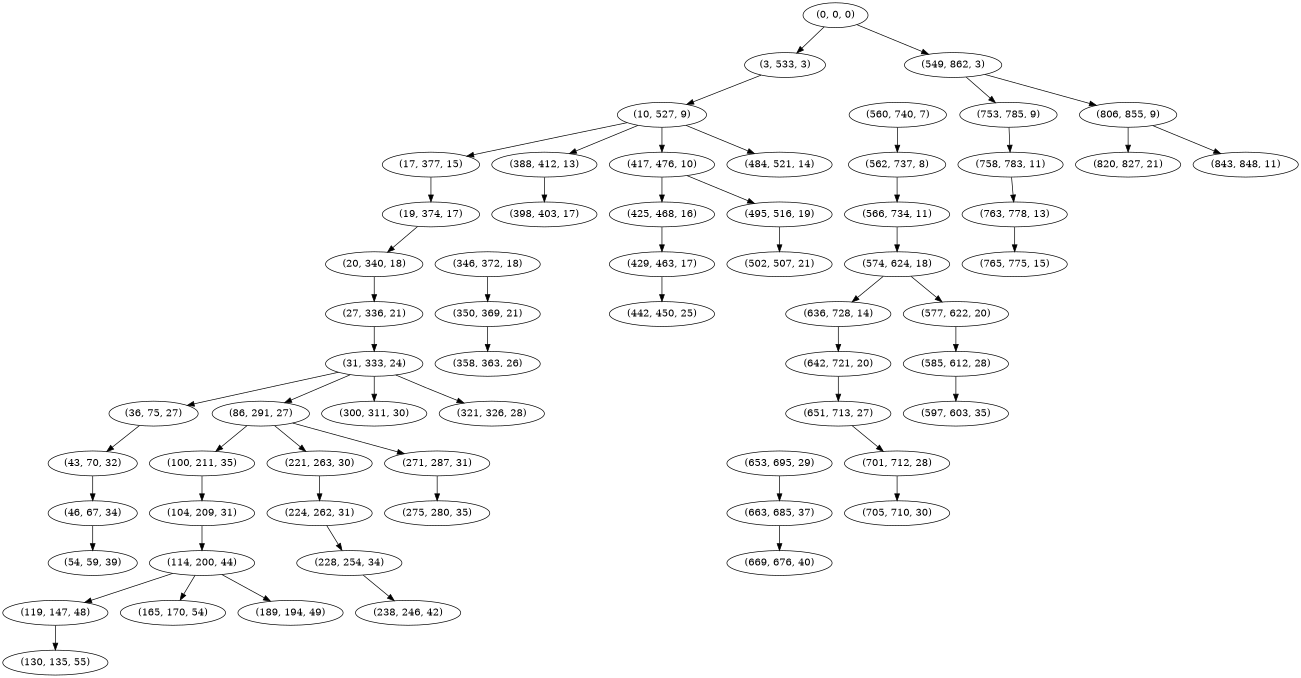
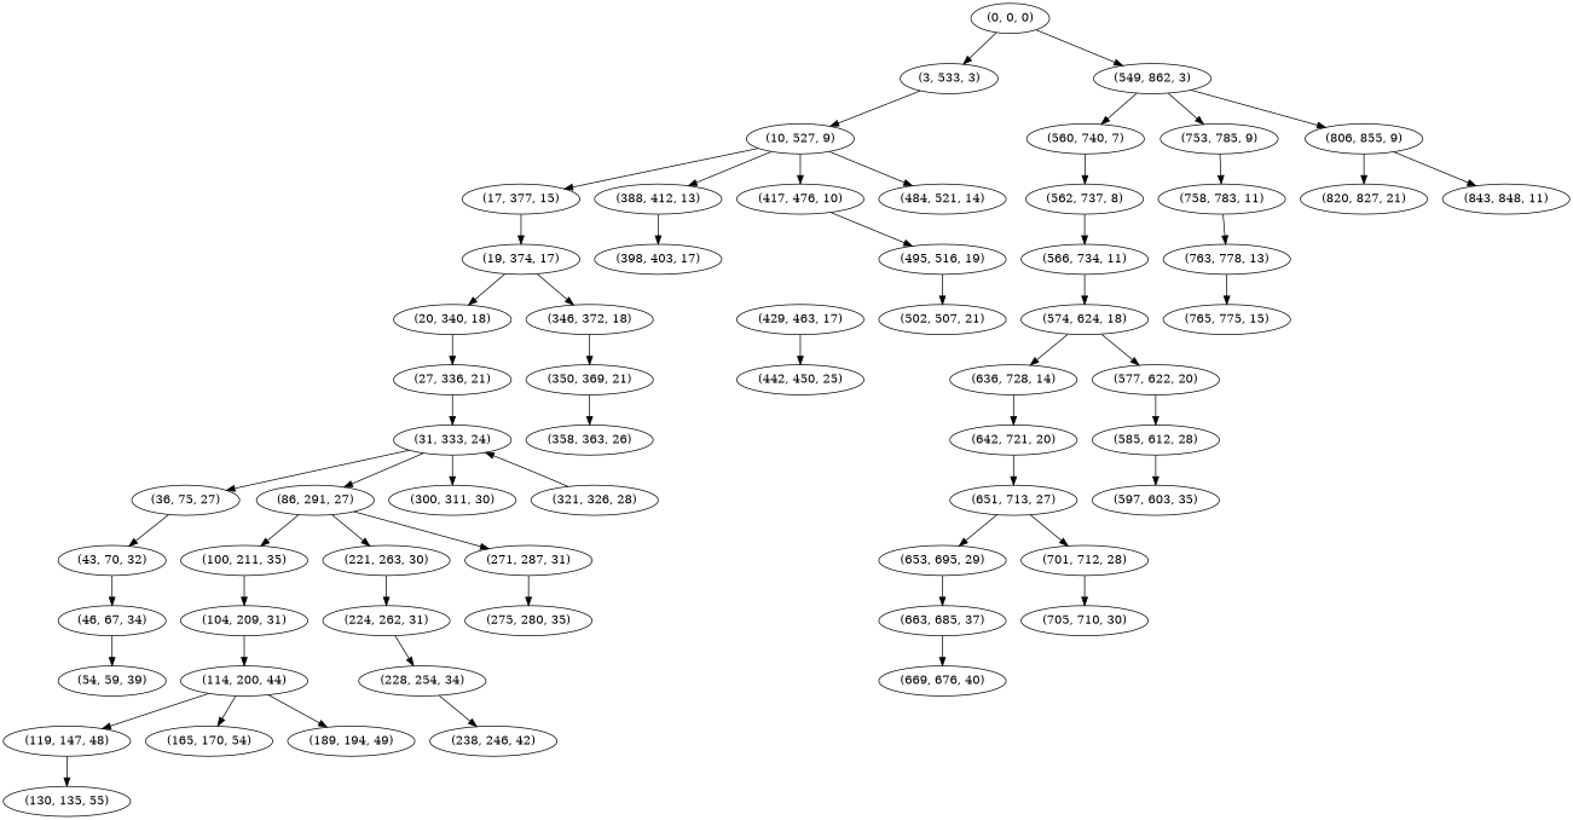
  digraph {
    "(0, 0, 0)"
    "(3, 533, 3)"
    "(549, 862, 3)"
    "(10, 527, 9)"
    "(560, 740, 7)"
    "(753, 785, 9)"
    "(806, 855, 9)"
    "(17, 377, 15)"
    "(388, 412, 13)"
    "(417, 476, 10)"
    "(484, 521, 14)"
    "(19, 374, 17)"
    "(398, 403, 17)"
-   "(425, 468, 16)"
    "(495, 516, 19)"
    "(20, 340, 18)"
    "(346, 372, 18)"
    "(27, 336, 21)"
    "(350, 369, 21)"
    "(31, 333, 24)"
    "(36, 75, 27)"
    "(86, 291, 27)"
    "(300, 311, 30)"
    "(321, 326, 28)"
    "(43, 70, 32)"
    "(100, 211, 35)"
    "(221, 263, 30)"
    "(271, 287, 31)"
    "(46, 67, 34)"
    "(54, 59, 39)"
    n31 [label="(104, 209, 31)"]
    "(224, 262, 31)"
    "(275, 280, 35)"
    "(114, 200, 44)"
    "(119, 147, 48)"
    "(165, 170, 54)"
    "(189, 194, 49)"
    "(130, 135, 55)"
    "(228, 254, 34)"
    "(238, 246, 42)"
    "(358, 363, 26)"
    "(429, 463, 17)"
    "(442, 450, 25)"
    "(502, 507, 21)"
    "(562, 737, 8)"
    "(758, 783, 11)"
    "(820, 827, 21)"
    "(843, 848, 11)"
    "(566, 734, 11)"
    "(574, 624, 18)"
    "(636, 728, 14)"
    "(577, 622, 20)"
    "(642, 721, 20)"
    "(585, 612, 28)"
    "(597, 603, 35)"
    "(651, 713, 27)"
    "(653, 695, 29)"
    "(701, 712, 28)"
    "(663, 685, 37)"
    "(705, 710, 30)"
    "(669, 676, 40)"
    "(763, 778, 13)"
    "(765, 775, 15)"
    "(0, 0, 0)" -> "(3, 533, 3)"
    "(0, 0, 0)" -> "(549, 862, 3)"
    "(3, 533, 3)" -> "(10, 527, 9)"
+   "(549, 862, 3)" -> "(560, 740, 7)"
    "(549, 862, 3)" -> "(753, 785, 9)"
    "(549, 862, 3)" -> "(806, 855, 9)"
    "(10, 527, 9)" -> "(17, 377, 15)"
    "(10, 527, 9)" -> "(388, 412, 13)"
    "(10, 527, 9)" -> "(417, 476, 10)"
    "(10, 527, 9)" -> "(484, 521, 14)"
    "(560, 740, 7)" -> "(562, 737, 8)"
    "(753, 785, 9)" -> "(758, 783, 11)"
    "(806, 855, 9)" -> "(820, 827, 21)"
    "(806, 855, 9)" -> "(843, 848, 11)"
    "(17, 377, 15)" -> "(19, 374, 17)"
    "(388, 412, 13)" -> "(398, 403, 17)"
-   "(417, 476, 10)" -> "(425, 468, 16)"
    "(417, 476, 10)" -> "(495, 516, 19)"
    "(19, 374, 17)" -> "(20, 340, 18)"
-   "(425, 468, 16)" -> "(429, 463, 17)"
+   "(19, 374, 17)" -> "(346, 372, 18)"
    "(495, 516, 19)" -> "(502, 507, 21)"
    "(20, 340, 18)" -> "(27, 336, 21)"
    "(346, 372, 18)" -> "(350, 369, 21)"
    "(27, 336, 21)" -> "(31, 333, 24)"
    "(350, 369, 21)" -> "(358, 363, 26)"
    "(31, 333, 24)" -> "(36, 75, 27)"
    "(31, 333, 24)" -> "(86, 291, 27)"
    "(31, 333, 24)" -> "(300, 311, 30)"
-   "(31, 333, 24)" -> "(321, 326, 28)"
+   "(321, 326, 28)" -> "(31, 333, 24)"
    "(36, 75, 27)" -> "(43, 70, 32)"
    "(86, 291, 27)" -> "(100, 211, 35)"
    "(86, 291, 27)" -> "(221, 263, 30)"
    "(86, 291, 27)" -> "(271, 287, 31)"
    "(43, 70, 32)" -> "(46, 67, 34)"
    "(100, 211, 35)" -> n31
    "(221, 263, 30)" -> "(224, 262, 31)"
    "(271, 287, 31)" -> "(275, 280, 35)"
    "(46, 67, 34)" -> "(54, 59, 39)"
    n31 -> "(114, 200, 44)"
    "(224, 262, 31)" -> "(228, 254, 34)"
    "(114, 200, 44)" -> "(119, 147, 48)"
    "(114, 200, 44)" -> "(165, 170, 54)"
    "(114, 200, 44)" -> "(189, 194, 49)"
    "(119, 147, 48)" -> "(130, 135, 55)"
    "(228, 254, 34)" -> "(238, 246, 42)"
    "(429, 463, 17)" -> "(442, 450, 25)"
    "(562, 737, 8)" -> "(566, 734, 11)"
    "(758, 783, 11)" -> "(763, 778, 13)"
    "(566, 734, 11)" -> "(574, 624, 18)"
    "(574, 624, 18)" -> "(636, 728, 14)"
    "(574, 624, 18)" -> "(577, 622, 20)"
    "(636, 728, 14)" -> "(642, 721, 20)"
    "(577, 622, 20)" -> "(585, 612, 28)"
    "(642, 721, 20)" -> "(651, 713, 27)"
    "(585, 612, 28)" -> "(597, 603, 35)"
+   "(651, 713, 27)" -> "(653, 695, 29)"
    "(651, 713, 27)" -> "(701, 712, 28)"
    "(653, 695, 29)" -> "(663, 685, 37)"
    "(701, 712, 28)" -> "(705, 710, 30)"
    "(663, 685, 37)" -> "(669, 676, 40)"
    "(763, 778, 13)" -> "(765, 775, 15)"
  }
